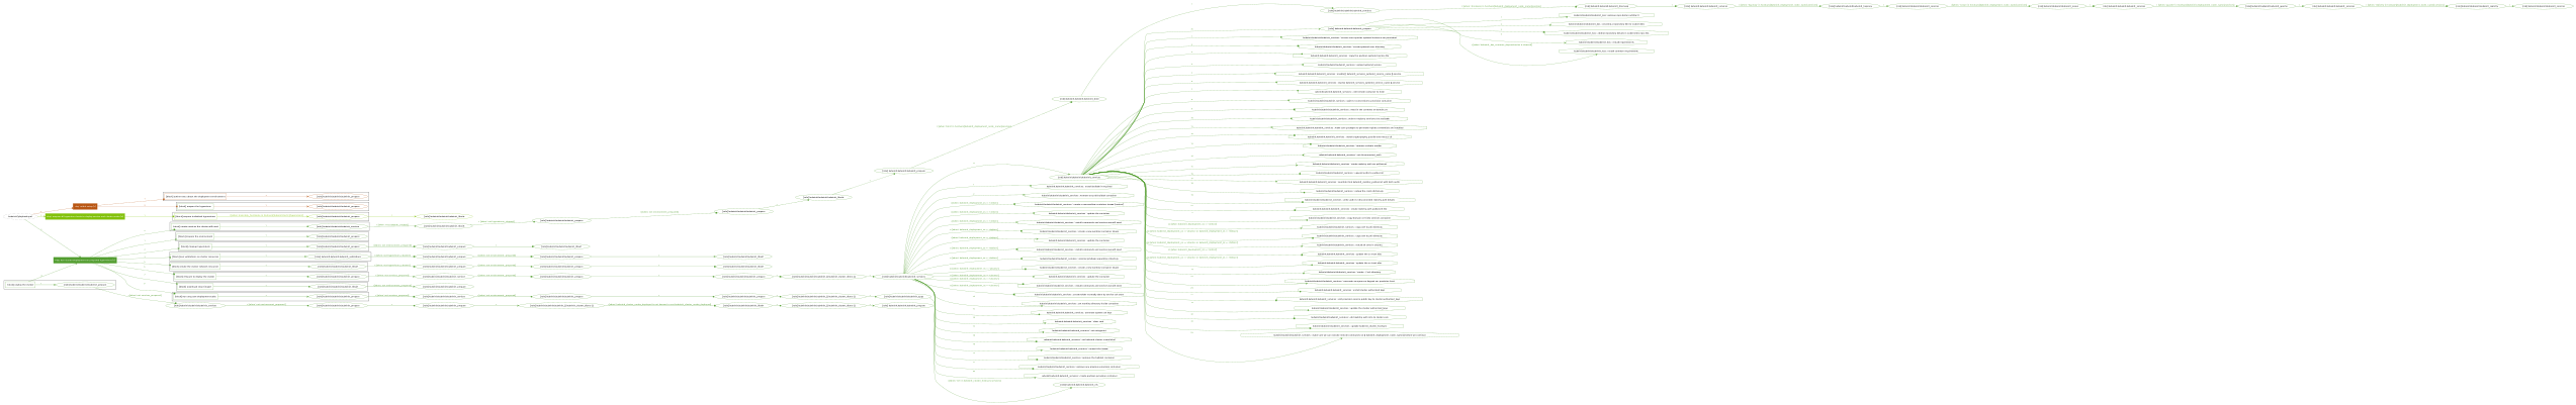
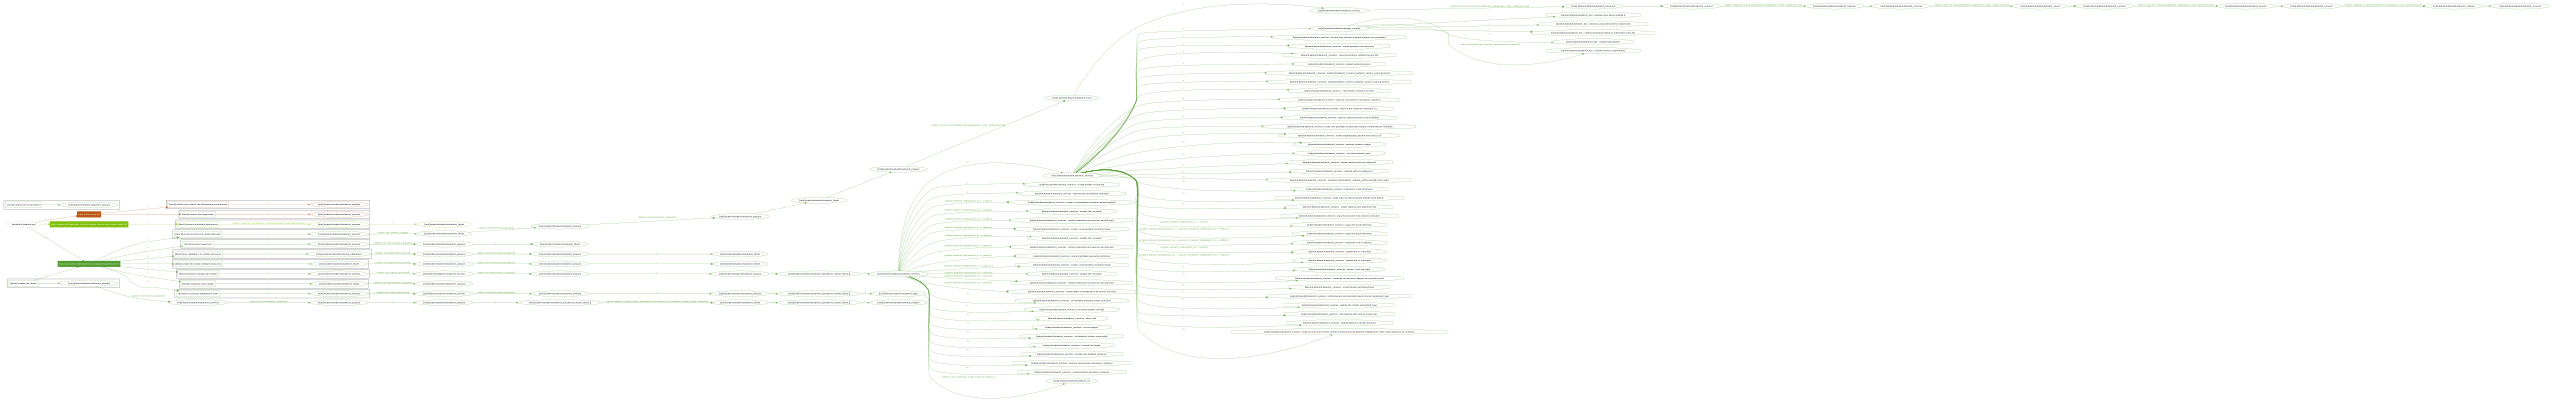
  digraph {
    concentrate=true
    fontname="Fira Sans"
    ordering=in
    rankdir=LR
    node [color="#529d2f" fontname="Fira Sans" shape=octagon]
    edge [arrowhead=dot color="#529d2f" fontcolor="#529d2f" fontname="Fira Sans"]
    n1 [color="#b95613" label="[role] kubeinit.kubeinit.kubeinit_prepare" shape=""]
    n2 [color="#b95613" label="[block] Gather facts about the deployment environment" shape=box]
    n3 [color="#b95613" label="[role] kubeinit.kubeinit.kubeinit_prepare" shape=""]
    n4 [label="[block] Prepare the hypervisors" shape=box]
    n5 [color="#b95613" fontcolor="#ffffff" label="Play: Initial setup (1)" shape=box style=filled]
    n6 [color="#82c10b" label="[role] kubeinit.kubeinit.kubeinit_libvirt" shape=""]
    n7 [color="#82c10b" label="[role] kubeinit.kubeinit.kubeinit_prepare" shape=""]
    n8 [label="[role] kubeinit.kubeinit.kubeinit_prepare" shape=""]
    n9 [label="[role] kubeinit.kubeinit.kubeinit_libvirt" shape=""]
    n10 [label="[role] kubeinit.kubeinit.kubeinit_prepare" shape=""]
    n11 [label="[role] kubeinit.kubeinit.kubeinit_prepare" shape=""]
    n12 [label="[role] kubeinit.kubeinit.kubeinit_libvirt" shape=""]
    n13 [label="[role] kubeinit.kubeinit.kubeinit_prepare" shape=""]
    n14 [label="[role] kubeinit.kubeinit.kubeinit_prepare" shape=""]
    n15 [label="[role] kubeinit.kubeinit.kubeinit_libvirt" shape=""]
    n16 [label="[role] kubeinit.kubeinit.kubeinit_prepare" shape=""]
    n17 [label="[role] kubeinit.kubeinit.kubeinit_prepare" shape=""]
    n18 [label="[role] kubeinit.kubeinit.kubeinit_bind" shape=""]
    n19 [label="[role] kubeinit.kubeinit.kubeinit_prepare" shape=""]
    n20 [label="[role] kubeinit.kubeinit.kubeinit_libvirt" shape=""]
    n21 [label="[role] kubeinit.kubeinit.kubeinit_prepare" shape=""]
    n22 [label="[role] kubeinit.kubeinit.kubeinit_prepare" shape=""]
    n23 [label="[role] kubeinit.kubeinit.kubeinit_prepare" shape=""]
    n24 [label="kubeinit.kubeinit.kubeinit_k8s : Remove repo before adding it"]
    n25 [label="kubeinit.kubeinit.kubeinit_k8s : Creating a repository file for Kubernetes"]
    n26 [label="kubeinit.kubeinit.kubeinit_k8s : Adding repository details in Kubernetes repo file."]
    n27 [label="kubeinit.kubeinit.kubeinit_k8s : Install requirements"]
    n28 [label="kubeinit.kubeinit.kubeinit_k8s : Install common requirements"]
    n29 [label="[role] kubeinit.kubeinit.kubeinit_{{ kubeinit_cluster_distro }}" shape=""]
    n30 [label="[role] kubeinit.kubeinit.kubeinit_prepare" shape=""]
    n31 [label="[role] kubeinit.kubeinit.kubeinit_prepare" shape=""]
    n32 [label="[role] kubeinit.kubeinit.kubeinit_services" shape=""]
    n33 [label="[role] kubeinit.kubeinit.kubeinit_prepare" shape=""]
    n34 [label="[role] kubeinit.kubeinit.kubeinit_prepare" shape=""]
    n35 [label="[role] kubeinit.kubeinit.kubeinit_prepare" shape=""]
    n36 [label="[role] kubeinit.kubeinit.kubeinit_{{ kubeinit_cluster_distro }}" shape=""]
    n37 [label="[role] kubeinit.kubeinit.kubeinit_prepare" shape=""]
    n38 [label="[role] kubeinit.kubeinit.kubeinit_prepare" shape=""]
    n39 [label="[role] kubeinit.kubeinit.kubeinit_services" shape=""]
    n40 [label="[role] kubeinit.kubeinit.kubeinit_prepare" shape=""]
    n41 [label="[role] kubeinit.kubeinit.kubeinit_{{ kubeinit_cluster_distro }}" shape=""]
    n42 [label="[role] kubeinit.kubeinit.kubeinit_prepare" shape=""]
    n43 [label="[role] kubeinit.kubeinit.kubeinit_prepare" shape=""]
    n44 [label="[role] kubeinit.kubeinit.kubeinit_services" shape=""]
    n45 [label="[role] kubeinit.kubeinit.kubeinit_prepare" shape=""]
    n46 [label="[role] kubeinit.kubeinit.kubeinit_services" shape=""]
    n47 [label="[role] kubeinit.kubeinit.kubeinit_nexus" shape=""]
    n48 [label="[role] kubeinit.kubeinit.kubeinit_libvirt" shape=""]
    n49 [label="[role] kubeinit.kubeinit.kubeinit_libvirt" shape=""]
    n50 [label="[role] kubeinit.kubeinit.kubeinit_libvirt" shape=""]
    n51 [label="[role] kubeinit.kubeinit.kubeinit_{{ kubeinit_cluster_distro }}" shape=""]
    n52 [label="[role] kubeinit.kubeinit.kubeinit_libvirt" shape=""]
    n53 [label="[role] kubeinit.kubeinit.kubeinit_services" shape=""]
    n54 [label="[role] kubeinit.kubeinit.kubeinit_services" shape=""]
    n55 [label="[role] kubeinit.kubeinit.kubeinit_apps" shape=""]
    n56 [label="[role] kubeinit.kubeinit.kubeinit_services" shape=""]
    n57 [label="[role] kubeinit.kubeinit.kubeinit_services" shape=""]
    n58 [label="[role] kubeinit.kubeinit.kubeinit_registry" shape=""]
    n59 [label="[role] kubeinit.kubeinit.kubeinit_services" shape=""]
    n60 [label="[role] kubeinit.kubeinit.kubeinit_apache" shape=""]
    n61 [label="[role] kubeinit.kubeinit.kubeinit_services" shape=""]
    n62 [label="[role] kubeinit.kubeinit.kubeinit_haproxy" shape=""]
    n63 [label="[role] kubeinit.kubeinit.kubeinit_services" shape=""]
    n64 [label="[role] kubeinit.kubeinit.kubeinit_dnsmasq" shape=""]
    n65 [label="[role] kubeinit.kubeinit.kubeinit_services" shape=""]
    n66 [label="kubeinit.kubeinit.kubeinit_services : Ensure user specific systemd instance are persistent"]
    n67 [label="kubeinit.kubeinit.kubeinit_services : Create systemd user directory"]
    n68 [label="kubeinit.kubeinit.kubeinit_services : Copy the podman systemd service file"]
    n69 [label="kubeinit.kubeinit.kubeinit_services : Reload systemd service"]
    n70 [label="kubeinit.kubeinit.kubeinit_services : Enable {{ kubeinit_services_systemd_service_name }}.service"]
    n71 [label="kubeinit.kubeinit.kubeinit_services : Start {{ kubeinit_services_systemd_service_name }}.service"]
    n72 [label="kubeinit.kubeinit.kubeinit_services : Add remote container to hosts"]
    n73 [label="kubeinit.kubeinit.kubeinit_services : Wait for connection to provision container"]
    n74 [label="kubeinit.kubeinit.kubeinit_services : Read in the contents of domain.crt"]
    n75 [label="kubeinit.kubeinit.kubeinit_services : Wait for registry service to be available"]
    n76 [label="kubeinit.kubeinit.kubeinit_services : Make sure packages to generate registry credentials are installed"]
    n77 [label="kubeinit.kubeinit.kubeinit_services : Install cryptography, passlib and nexus3-cli"]
    n78 [label="kubeinit.kubeinit.kubeinit_services : Remove nologin marker"]
    n79 [label="kubeinit.kubeinit.kubeinit_services : Set disconnected_auth"]
    n80 [label="kubeinit.kubeinit.kubeinit_services : Create registry auth for pullsecret"]
    n81 [label="kubeinit.kubeinit.kubeinit_services : Append auths to pullsecret"]
    n82 [label="kubeinit.kubeinit.kubeinit_services : Override final kubeinit_registry_pullsecret with both auths"]
    n83 [label="kubeinit.kubeinit.kubeinit_services : Debug the creds dictionary"]
    n84 [label="kubeinit.kubeinit.kubeinit_services : Write auth for disconnected registry auth details"]
    n85 [label="kubeinit.kubeinit.kubeinit_services : Create registry auth pullsecret file"]
    n86 [label="kubeinit.kubeinit.kubeinit_services : Copy domain cert into services container"]
    n87 [label="kubeinit.kubeinit.kubeinit_services : Copy cert to pki directory"]
    n88 [label="kubeinit.kubeinit.kubeinit_services : Copy cert to pki directory"]
    n89 [label="kubeinit.kubeinit.kubeinit_services : Install all certs in ubuntu"]
    n90 [label="kubeinit.kubeinit.kubeinit_services : Update the CA trust files"]
    n91 [label="kubeinit.kubeinit.kubeinit_services : Update the CA trust files"]
    n92 [label="kubeinit.kubeinit.kubeinit_services : Create ~/.ssh directory"]
    n93 [label="kubeinit.kubeinit.kubeinit_services : Generate an OpenSSH keypair for provision host"]
    n94 [label="kubeinit.kubeinit.kubeinit_services : Install cluster authorized keys"]
    n95 [label="kubeinit.kubeinit.kubeinit_services : Add provision service public key to cluster authorized_keys"]
    n96 [label="kubeinit.kubeinit.kubeinit_services : Update the cluster authorized_keys"]
    n97 [label="kubeinit.kubeinit.kubeinit_services : Add registry auth info to cluster vars"]
    n98 [label="kubeinit.kubeinit.kubeinit_services : Update kubeinit_cluster_hostvars"]
    n99 [label="kubeinit.kubeinit.kubeinit_services : Make sure we can execute remote commands on {{ kubeinit_deployment_node_name }} before we continue"]
    n100 [label="kubeinit.kubeinit.kubeinit_services : Install buildah if required"]
    n101 [label="kubeinit.kubeinit.kubeinit_services : Remove any old buildah container"]
    n102 [label="kubeinit.kubeinit.kubeinit_services : Create a new working container image (CentOS)"]
    n103 [label="kubeinit.kubeinit.kubeinit_services : Update the container"]
    n104 [label="kubeinit.kubeinit.kubeinit_services : Install commands and services we will need"]
    n105 [label="kubeinit.kubeinit.kubeinit_services : Create a new working container image"]
    n106 [label="kubeinit.kubeinit.kubeinit_services : Update the container"]
    n107 [label="kubeinit.kubeinit.kubeinit_services : Install commands and services we will need"]
    n108 [label="kubeinit.kubeinit.kubeinit_services : Missing privilege separation directory"]
    n109 [label="kubeinit.kubeinit.kubeinit_services : Create a new working container image"]
    n110 [label="kubeinit.kubeinit.kubeinit_services : Update the container"]
    n111 [label="kubeinit.kubeinit.kubeinit_services : Install commands and services we will need"]
    n112 [label="kubeinit.kubeinit.kubeinit_services : Create folder normally done by service ssh start"]
    n113 [label="kubeinit.kubeinit.kubeinit_services : Set working directory inside container"]
    n114 [label="kubeinit.kubeinit.kubeinit_services : Generate system ssh keys"]
    n115 [label="kubeinit.kubeinit.kubeinit_services : Clear cmd"]
    n116 [label="kubeinit.kubeinit.kubeinit_services : Set entrypoint"]
    n117 [label="kubeinit.kubeinit.kubeinit_services : Set kubeinit-cluster-name label"]
    n118 [label="kubeinit.kubeinit.kubeinit_services : Commit the image"]
    n119 [label="kubeinit.kubeinit.kubeinit_services : Remove the buildah container"]
    n120 [label="kubeinit.kubeinit.kubeinit_services : Remove any previous provision container"]
    n121 [label="kubeinit.kubeinit.kubeinit_services : Create podman provision container"]
    n122 [color="#82c10b" label="[block] Prepare individual hypervisors" shape=box]
    n123 [color="#82c10b" fontcolor="#ffffff" label="Play: Prepare all hypervisor hosts to deploy service and cluster nodes (0)" shape=box style=filled]
    n124 [label="[block] Create services the cluster will need" shape=box]
    n125 [label="[block] Prepare the environment" shape=box]
    n126 [label="[block] Cleanup hypervisors" shape=box]
    n127 [label="[role] kubeinit.kubeinit.kubeinit_validations" shape=""]
    n128 [label="[block] Run validations on cluster resources" shape=box]
    n129 [label="[block] Create the cluster network resources" shape=box]
    n130 [label="[block] Prepare to deploy the cluster" shape=box]
    n131 [label="[block] Download cloud images" shape=box]
    n132 [label="[block] Deploy the cluster" shape=box]
    n133 [label="[block] Run any post-deployment tasks" shape=box]
    n134 [fontcolor="#ffffff" label="Play: Run cluster deployment on prepared hypervisors (1)" shape=box style=filled]
    n135 [label="[role] kubeinit.kubeinit.kubeinit_nfs" shape=""]
    "kubeinit/playbook.yml" [style=dotted color="" shape=""]
    subgraph sub_1 {
      n5
      subgraph cluster_2 {
        n1
        n2
      }
      subgraph cluster_3 {
        n3
        n4
      }
    }
    subgraph sub_4 {
      n1
      n3
      n6
      n7
      n8
      n9
      n10
      n11
      n12
      n13
      n14
      n15
      n16
      n17
      n18
      n19
      n20
      n21
      n22
      n23
      n24
      n25
      n26
      n27
      n28
      n29
      n30
      n31
      n32
      n33
      n34
      n35
      n36
      n37
      n38
      n39
      n40
      n41
      n42
      n43
      n44
      n45
    }
    subgraph sub_5 {
      n46
      n47
    }
    subgraph sub_6 {
      n6
      n9
      n12
      n15
      n17
      n19
      n20
      n22
      n34
      n48
      n49
      n50
      n51
      n52
    }
    subgraph sub_7 {
      n18
      n53
    }
    subgraph sub_8 {
      n29
      n35
      n36
      n41
      n51
      n52
      n54
      n55
    }
    subgraph sub_9 {
      n23
      n31
      n32
      n38
      n39
      n43
      n44
      n46
      n47
      n49
      n53
      n54
      n56
      n57
      n58
      n59
      n60
      n61
      n62
      n63
      n64
      n65
      n66
      n67
      n68
      n69
      n70
      n71
      n72
      n73
      n74
      n75
      n76
      n77
      n78
      n79
      n80
      n81
      n82
      n83
      n84
      n85
      n86
      n87
      n88
      n89
      n90
      n91
      n92
      n93
      n94
      n95
      n96
      n97
      n98
      n99
      n100
      n101
      n102
      n103
      n104
      n105
      n106
      n107
      n108
      n109
      n110
      n111
      n112
      n113
      n114
      n115
      n116
      n117
      n118
      n119
      n120
      n121
    }
    subgraph sub_10 {
      n123
      subgraph cluster_11 {
        n7
        n122
      }
    }
    subgraph sub_12 {
      n134
      subgraph cluster_13 {
        n56
        n124
      }
      subgraph cluster_14 {
        n8
        n125
      }
      subgraph cluster_15 {
        n11
        n126
      }
      subgraph cluster_16 {
        n127
        n128
      }
      subgraph cluster_17 {
        n48
        n129
      }
      subgraph cluster_18 {
        n33
        n130
      }
      subgraph cluster_19 {
        n50
        n131
      }
      subgraph cluster_20 {
        n40
        n132
      }
      subgraph cluster_21 {
        n45
        n133
      }
    }
    subgraph sub_22 {
      n55
      n135
    }
    subgraph sub_23 {
      n14
      n127
    }
    subgraph sub_24 {
      n57
      n58
    }
    subgraph sub_25 {
      n59
      n60
    }
    subgraph sub_26 {
      n61
      n62
    }
    subgraph sub_27 {
      n63
      n64
    }
    subgraph sub_28 {
      n135
    }
    n2 -> n1 [arrowhead=vee color="#b95613" fontcolor="#b95613" label="1 "]
    n4 -> n3 [arrowhead=vee color="#b95613" fontcolor="#b95613" label="1 "]
    n5 -> n2 [arrowhead=box color="#b95613" fontcolor="#b95613" label=1]
    n5 -> n4 [color="#b95613" fontcolor="#b95613" label=2]
    n7 -> n6 [arrowhead=vee color="#82c10b" fontcolor="#82c10b" label="1 "]
    n10 -> n9 [arrowhead=box label="1 "]
    n11 -> n10 [arrowhead=box label="1 [when: not environment_prepared]"]
    n13 -> n12 [arrowhead=vee label="1 "]
    n14 -> n13 [arrowhead=box label="1 [when: not environment_prepared]"]
    n16 -> n15 [arrowhead=box label="1 "]
    n17 -> n16 [label="1 [when: not environment_prepared]"]
    n18 -> n53 [label="1 "]
    n19 -> n18 [arrowhead=box label="1 [when: 'bind' in hostvars[kubeinit_deployment_node_name].services]"]
    n20 -> n19 [label="1 "]
    n21 -> n20 [label="1 "]
    n22 -> n21 [arrowhead=box label="1 [when: not environment_prepared]"]
    n23 -> n24 [label="1 "]
    n23 -> n25 [arrowhead=vee label="2 "]
    n23 -> n26 [arrowhead=box label="3 "]
    n23 -> n27 [arrowhead=vee label="4 "]
    n23 -> n28 [arrowhead=vee label="5 [when: kubeinit_k8s_common_dependencies is defined]"]
    n29 -> n54 [label="1 "]
    n30 -> n29 [arrowhead=box label="1 "]
    n31 -> n30 [label="1 "]
    n32 -> n31 [arrowhead=box label="1 [when: not environment_prepared]"]
    n33 -> n32 [arrowhead=vee label="1 [when: not services_prepared]"]
    n36 -> n52 [arrowhead=box label="1 [when: kubeinit_cluster_nodes_deployed is not defined or not kubeinit_cluster_nodes_deployed]"]
    n37 -> n36 [arrowhead=vee label="1 "]
    n38 -> n37 [label="1 "]
    n39 -> n38 [label="1 [when: not environment_prepared]"]
    n40 -> n39 [arrowhead=box label="1 [when: not services_prepared]"]
    n41 -> n55 [label="1 "]
    n42 -> n41 [label="1 "]
    n43 -> n42 [label="1 "]
    n44 -> n43 [label="1 [when: not environment_prepared]"]
    n45 -> n44 [arrowhead=box label="1 [when: not services_prepared]"]
    n46 -> n60 [label="1 [when: 'apache' in hostvars[kubeinit_deployment_node_name].services]"]
    n47 -> n46 [arrowhead=box label="1 "]
    n48 -> n17 [arrowhead=box label="1 [when: not hypervisors_cleaned]"]
    n49 -> n22 [label="1 [when: not hypervisors_cleaned]"]
    n50 -> n34 [arrowhead=vee label="1 [when: not environment_prepared]"]
    n51 -> n35 [arrowhead=vee label="1 "]
    n52 -> n51 [label="1 "]
    n53 -> n64 [arrowhead=box label="1 [when: 'dnsmasq' in hostvars[kubeinit_deployment_node_name].services]"]
    n54 -> n65 [arrowhead=vee label="23 "]
    n54 -> n100 [label="1 "]
    n54 -> n101 [arrowhead=vee label="2 "]
    n54 -> n102 [arrowhead=box label="3 [when: kubeinit_deployment_os == 'centos']"]
    n54 -> n103 [label="4 [when: kubeinit_deployment_os == 'centos']"]
    n54 -> n104 [arrowhead=vee label="5 [when: kubeinit_deployment_os == 'centos']"]
    n54 -> n105 [arrowhead=box label="6 [when: kubeinit_deployment_os == 'debian']"]
    n54 -> n106 [arrowhead=vee label="7 [when: kubeinit_deployment_os == 'debian']"]
    n54 -> n107 [arrowhead=box label="8 [when: kubeinit_deployment_os == 'debian']"]
    n54 -> n108 [arrowhead=box label="9 [when: kubeinit_deployment_os == 'debian']"]
    n54 -> n109 [arrowhead=box label="10 [when: kubeinit_deployment_os == 'ubuntu']"]
    n54 -> n110 [arrowhead=vee label="11 [when: kubeinit_deployment_os == 'ubuntu']"]
    n54 -> n111 [arrowhead=box label="12 [when: kubeinit_deployment_os == 'ubuntu']"]
    n54 -> n112 [arrowhead=box label="13 [when: kubeinit_deployment_os == 'ubuntu']"]
    n54 -> n113 [arrowhead=vee label="14 "]
    n54 -> n114 [label="15 "]
    n54 -> n115 [arrowhead=vee label="16 "]
    n54 -> n116 [label="17 "]
    n54 -> n117 [arrowhead=box label="18 "]
    n54 -> n118 [arrowhead=vee label="19 "]
    n54 -> n119 [arrowhead=box label="20 "]
    n54 -> n120 [arrowhead=box label="21 "]
    n54 -> n121 [arrowhead=vee label="22 "]
    n55 -> n135 [label="1 [when: 'nfs' in kubeinit_cluster_hostvars.services]"]
    n56 -> n49 [arrowhead=vee label="1 [when: not network_created]"]
    n58 -> n57 [arrowhead=vee label="1 "]
    n59 -> n58 [arrowhead=box label="1 [when: 'registry' in hostvars[kubeinit_deployment_node_name].services]"]
    n60 -> n59 [label="1 "]
    n61 -> n47 [label="1 [when: 'nexus' in hostvars[kubeinit_deployment_node_name].services]"]
    n62 -> n61 [label="1 "]
    n63 -> n62 [label="1 [when: 'haproxy' in hostvars[kubeinit_deployment_node_name].services]"]
    n64 -> n63 [arrowhead=box label="1 "]
    n65 -> n23 [arrowhead=vee label="35 "]
    n65 -> n66 [label="1 "]
    n65 -> n67 [arrowhead=box label="2 "]
    n65 -> n68 [label="3 "]
    n65 -> n69 [label="4 "]
    n65 -> n70 [label="5 "]
    n65 -> n71 [label="6 "]
    n65 -> n72 [label="7 "]
    n65 -> n73 [label="8 "]
    n65 -> n74 [arrowhead=box label="9 "]
    n65 -> n75 [label="10 "]
    n65 -> n76 [arrowhead=vee label="11 "]
    n65 -> n77 [arrowhead=box label="12 "]
    n65 -> n78 [arrowhead=box label="13 "]
    n65 -> n79 [label="14 "]
    n65 -> n80 [arrowhead=vee label="15 "]
    n65 -> n81 [arrowhead=box label="16 "]
    n65 -> n82 [arrowhead=vee label="17 "]
    n65 -> n83 [label="18 "]
    n65 -> n84 [arrowhead=box label="19 "]
    n65 -> n85 [arrowhead=box label="20 "]
    n65 -> n86 [label="21 "]
    n65 -> n87 [arrowhead=vee label="22 [when: kubeinit_deployment_os == 'centos']"]
    n65 -> n88 [arrowhead=box label="23 [when: kubeinit_deployment_os == 'ubuntu' or kubeinit_deployment_os == 'debian']"]
    n65 -> n89 [arrowhead=vee label="24 [when: kubeinit_deployment_os == 'ubuntu' or kubeinit_deployment_os == 'debian']"]
    n65 -> n90 [arrowhead=box label="25 [when: kubeinit_deployment_os == 'centos']"]
    n65 -> n91 [label="26 [when: kubeinit_deployment_os == 'ubuntu' or kubeinit_deployment_os == 'debian']"]
    n65 -> n92 [label="27 "]
    n65 -> n93 [arrowhead=vee label="28 "]
    n65 -> n94 [label="29 "]
    n65 -> n95 [arrowhead=box label="30 "]
    n65 -> n96 [label="31 "]
    n65 -> n97 [arrowhead=box label="32 "]
    n65 -> n98 [arrowhead=box label="33 "]
    n65 -> n99 [arrowhead=vee label="34 "]
    n122 -> n7 [arrowhead=vee color="#82c10b" fontcolor="#82c10b" label="1 [when: inventory_hostname in hostvars['kubeinit-facts'].hypervisors]"]
    n123 -> n122 [arrowhead=box color="#82c10b" fontcolor="#82c10b" label=1]
    n124 -> n56 [label="1 "]
    n125 -> n8 [arrowhead=vee label="1 "]
    n126 -> n11 [arrowhead=vee label="1 "]
    n127 -> n14 [arrowhead=box label="1 [when: not hypervisors_cleaned]"]
    n128 -> n127 [arrowhead=vee label="1 "]
    n129 -> n48 [arrowhead=vee label="1 "]
    n130 -> n33 [label="1 "]
    n131 -> n50 [label="1 "]
    n132 -> n40 [arrowhead=vee label="1 "]
    n132 -> n134 [arrowhead=vee label=8]
    n133 -> n45 [arrowhead=vee label="1 "]
    n134 -> n124 [arrowhead=box label=5]
-   n134 -> n125 [arrowhead=vee label=1]
    n134 -> n126 [arrowhead=vee label=2]
    n134 -> n128 [label=3]
    n134 -> n129 [label=4]
    n134 -> n130 [arrowhead=box label=6]
    n134 -> n131 [label=7]
    n134 -> n133 [arrowhead=box label=9]
    "kubeinit/playbook.yml" -> n5 [color="#b95613" fontcolor="#b95613" label="1 "]
    "kubeinit/playbook.yml" -> n123 [arrowhead=vee color="#82c10b" fontcolor="#82c10b" label="2 "]
    "kubeinit/playbook.yml" -> n134 [label="3 "]
  }
